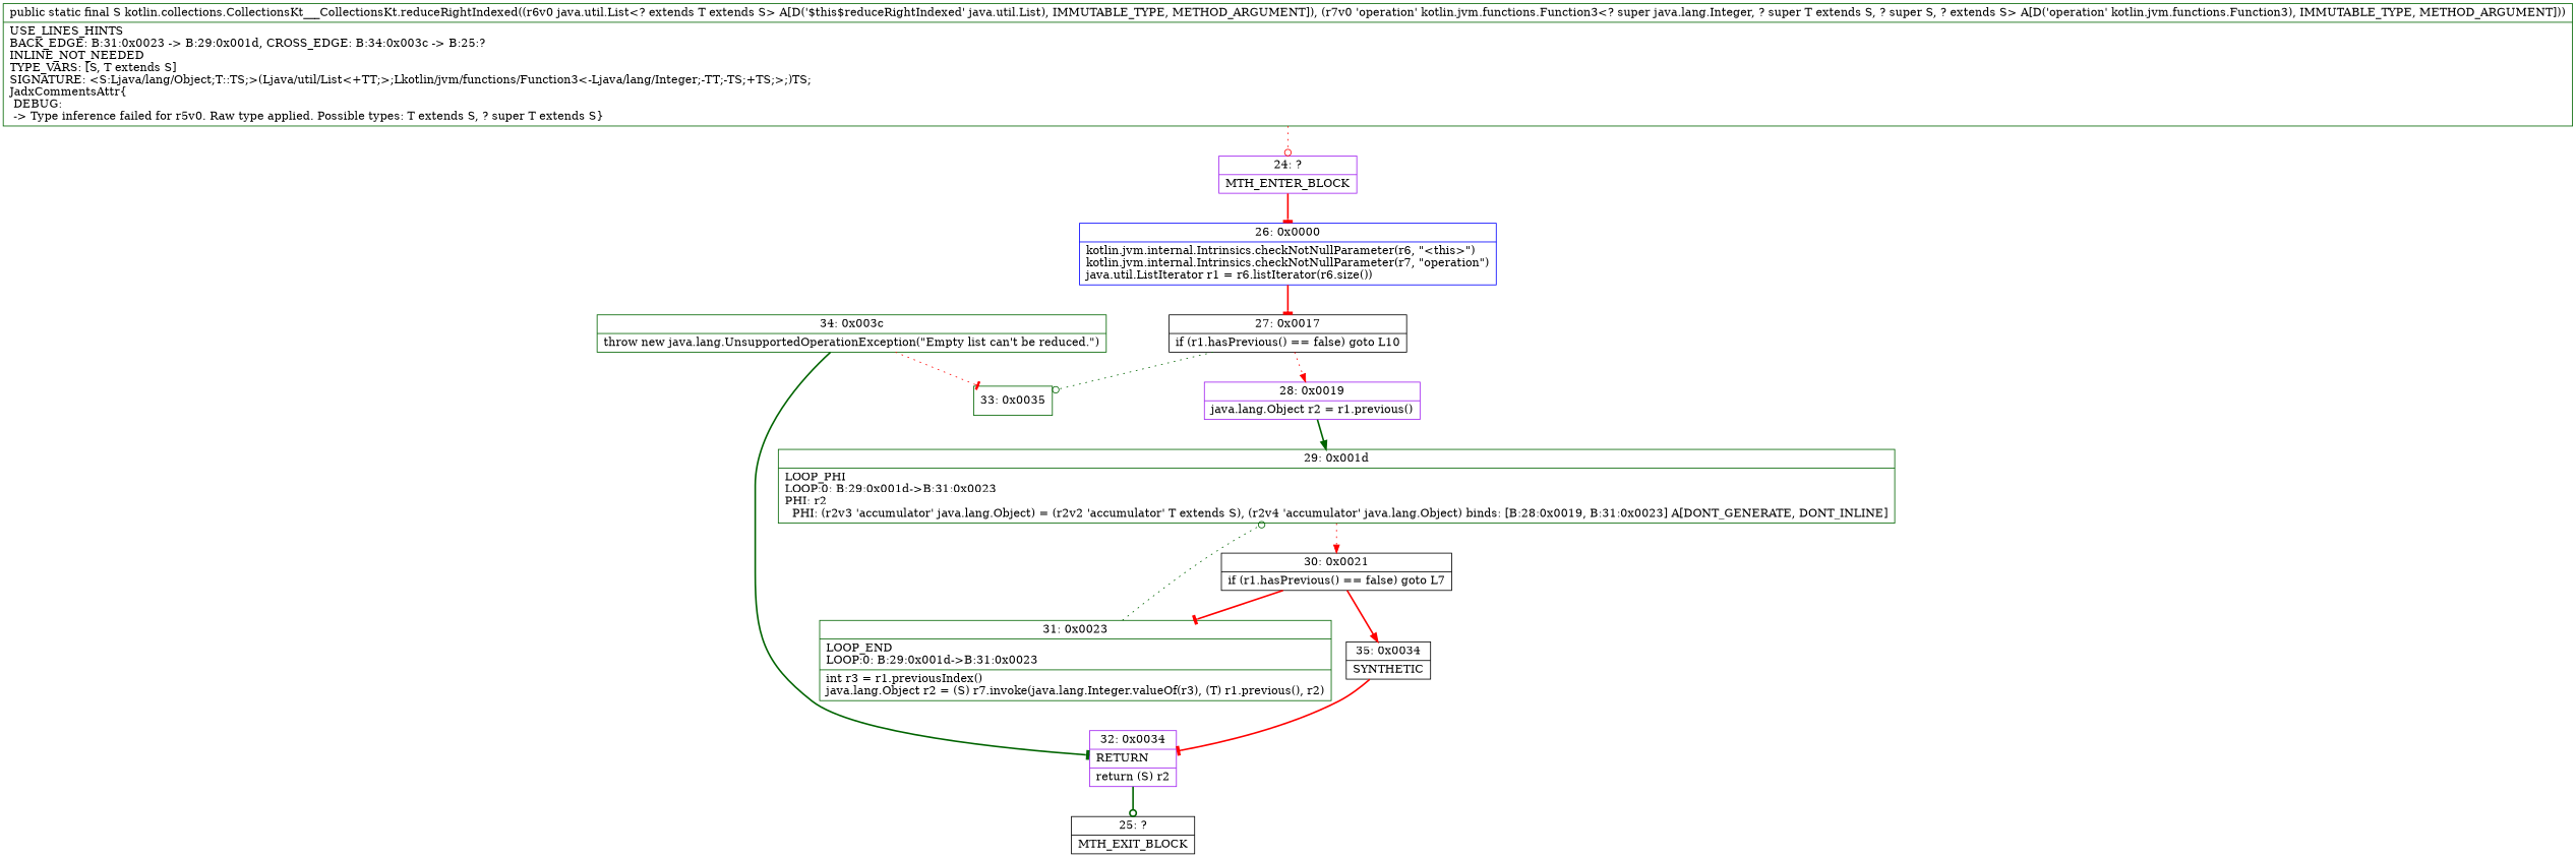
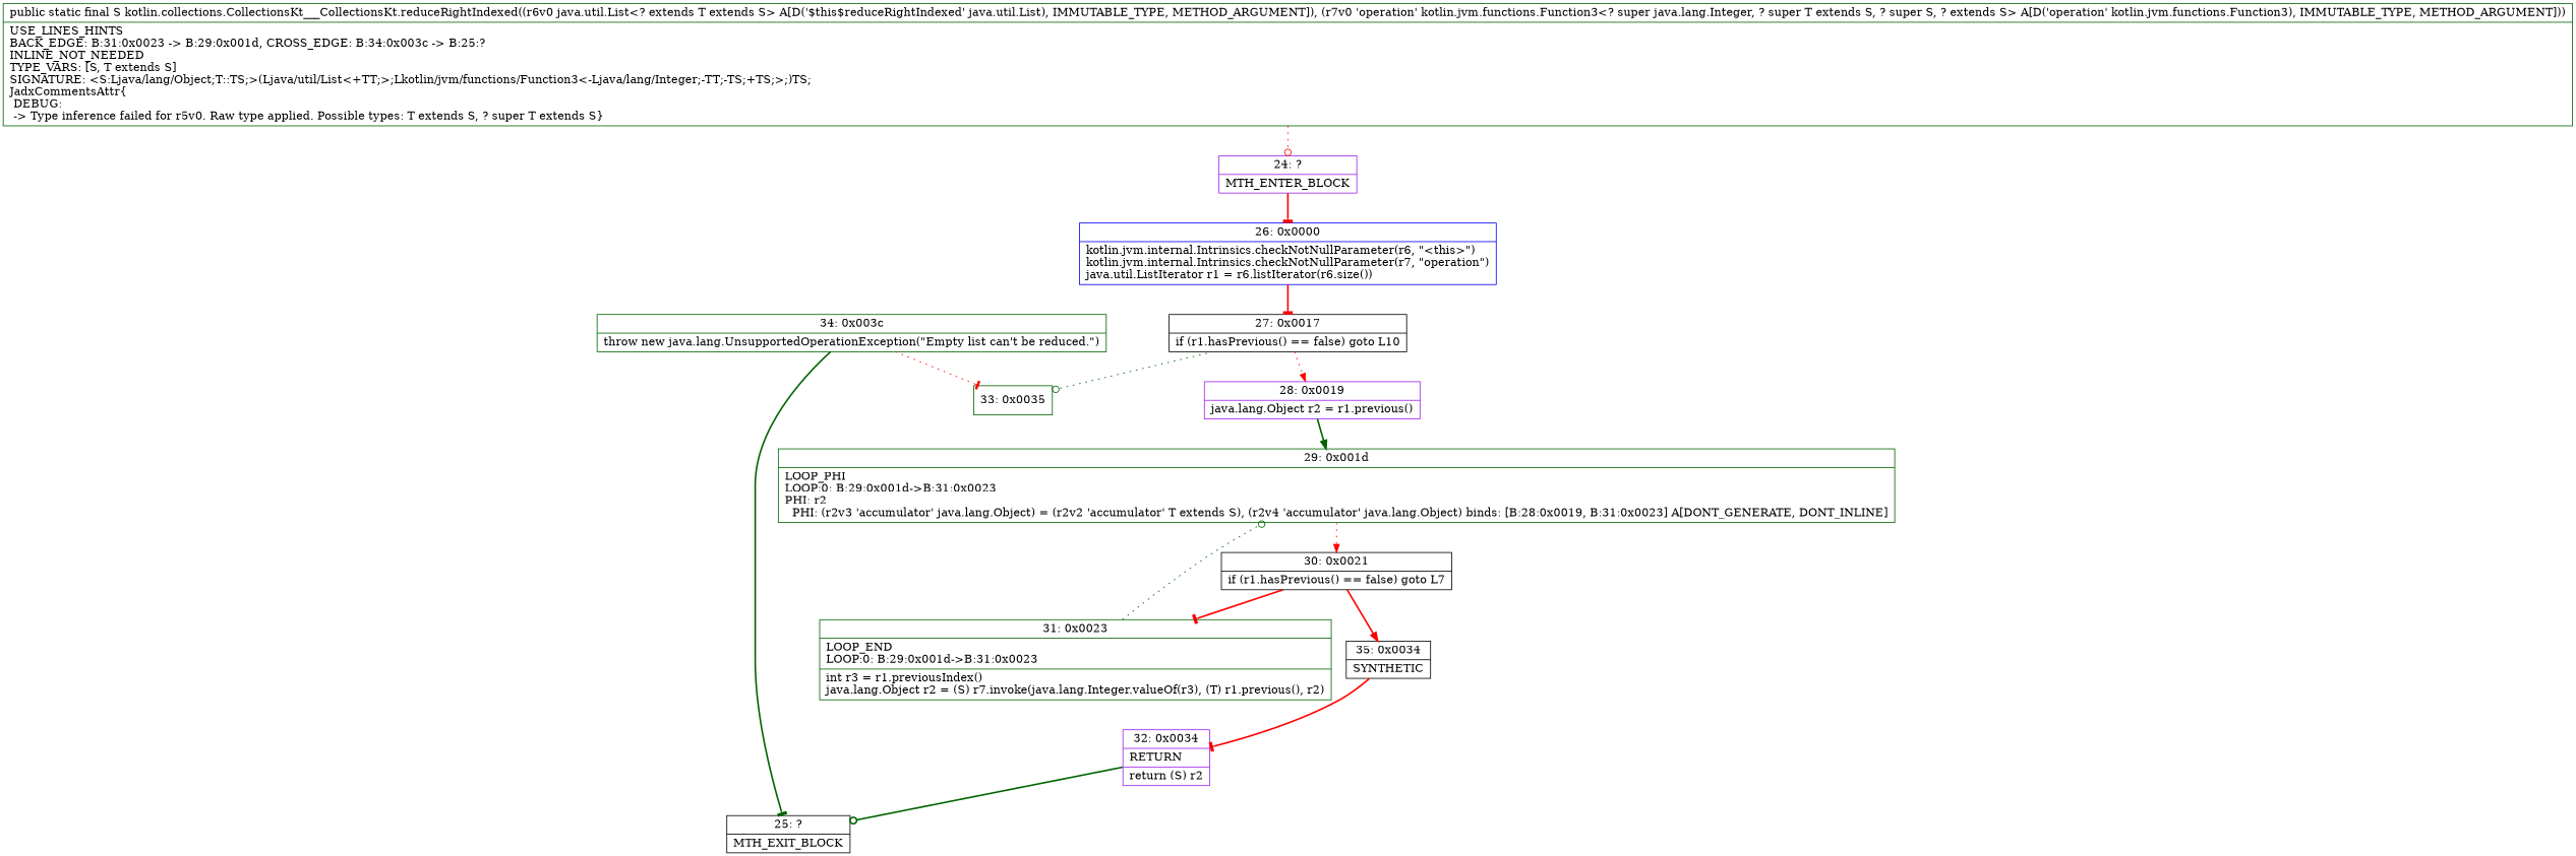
  digraph {
    node [color=darkgreen shape=record]
    edge [arrowhead=tee color=red style=bold]
    n1 [color=purple label="{24\:\ ?|MTH_ENTER_BLOCK\l}"]
    n2 [color=blue label="{26\:\ 0x0000|kotlin.jvm.internal.Intrinsics.checkNotNullParameter(r6, \"\<this\>\")\lkotlin.jvm.internal.Intrinsics.checkNotNullParameter(r7, \"operation\")\ljava.util.ListIterator r1 = r6.listIterator(r6.size())\l}"]
    n3 [color=black label="{27\:\ 0x0017|if (r1.hasPrevious() == false) goto L10\l}"]
    n4 [color=purple label="{28\:\ 0x0019|java.lang.Object r2 = r1.previous()\l}"]
    n5 [label="{33\:\ 0x0035}"]
    n6 [label="{29\:\ 0x001d|LOOP_PHI\lLOOP:0: B:29:0x001d\-\>B:31:0x0023\lPHI: r2 \l  PHI: (r2v3 'accumulator' java.lang.Object) = (r2v2 'accumulator' T extends S), (r2v4 'accumulator' java.lang.Object) binds: [B:28:0x0019, B:31:0x0023] A[DONT_GENERATE, DONT_INLINE]\l}"]
    n7 [color=black label="{30\:\ 0x0021|if (r1.hasPrevious() == false) goto L7\l}"]
    n8 [label="{31\:\ 0x0023|LOOP_END\lLOOP:0: B:29:0x001d\-\>B:31:0x0023\l|int r3 = r1.previousIndex()\ljava.lang.Object r2 = (S) r7.invoke(java.lang.Integer.valueOf(r3), (T) r1.previous(), r2)\l}"]
    n9 [color=black label="{35\:\ 0x0034|SYNTHETIC\l}"]
    n10 [color=purple label="{32\:\ 0x0034|RETURN\l|return (S) r2\l}"]
    n11 [color=black label="{25\:\ ?|MTH_EXIT_BLOCK\l}"]
    n12 [label="{34\:\ 0x003c|throw new java.lang.UnsupportedOperationException(\"Empty list can't be reduced.\")\l}"]
    n13 [label="{public static final S kotlin.collections.CollectionsKt___CollectionsKt.reduceRightIndexed((r6v0 java.util.List\<? extends T extends S\> A[D('$this$reduceRightIndexed' java.util.List), IMMUTABLE_TYPE, METHOD_ARGUMENT]), (r7v0 'operation' kotlin.jvm.functions.Function3\<? super java.lang.Integer, ? super T extends S, ? super S, ? extends S\> A[D('operation' kotlin.jvm.functions.Function3), IMMUTABLE_TYPE, METHOD_ARGUMENT]))  | USE_LINES_HINTS\lBACK_EDGE: B:31:0x0023 \-\> B:29:0x001d, CROSS_EDGE: B:34:0x003c \-\> B:25:?\lINLINE_NOT_NEEDED\lTYPE_VARS: [S, T extends S]\lSIGNATURE: \<S:Ljava\/lang\/Object;T::TS;\>(Ljava\/util\/List\<+TT;\>;Lkotlin\/jvm\/functions\/Function3\<\-Ljava\/lang\/Integer;\-TT;\-TS;+TS;\>;)TS;\lJadxCommentsAttr\{\l DEBUG: \l \-\> Type inference failed for r5v0. Raw type applied. Possible types: T extends S, ? super T extends S\}\l}"]
    n1 -> n2
    n2 -> n3
    n3 -> n4 [arrowhead=normal style=dotted]
    n3 -> n5 [arrowhead=odot color=darkgreen style=dotted]
    n4 -> n6 [arrowhead=normal color=darkgreen]
    n6 -> n7 [arrowhead=normal style=dotted]
    n7 -> n8
    n7 -> n9 [arrowhead=normal]
    n8 -> n6 [arrowhead=odot color=darkgreen style=dotted]
    n9 -> n10
    n10 -> n11 [arrowhead=odot color=darkgreen]
    n12 -> n5 [style=dotted]
-   n12 -> n10 [color=darkgreen]
+   n12 -> n11 [color=darkgreen]
    n13 -> n1 [arrowhead=odot style=dotted]
  }
